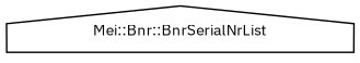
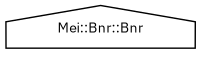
  digraph {
    rankdir=LR
    fontname="IBM Plex Sans"
-   n1 [color=black fillcolor=white fontname="IBM Plex Sans" fontsize=10 height=0.2 label="Mei::Bnr::BnrSerialNrList" shape=house style=filled width=0.4]
+   n1 [color=black fillcolor=white fontname="IBM Plex Sans" fontsize=10 height=0.2 label="Mei::Bnr::Bnr" shape=house style=filled width=0.4]
  }
